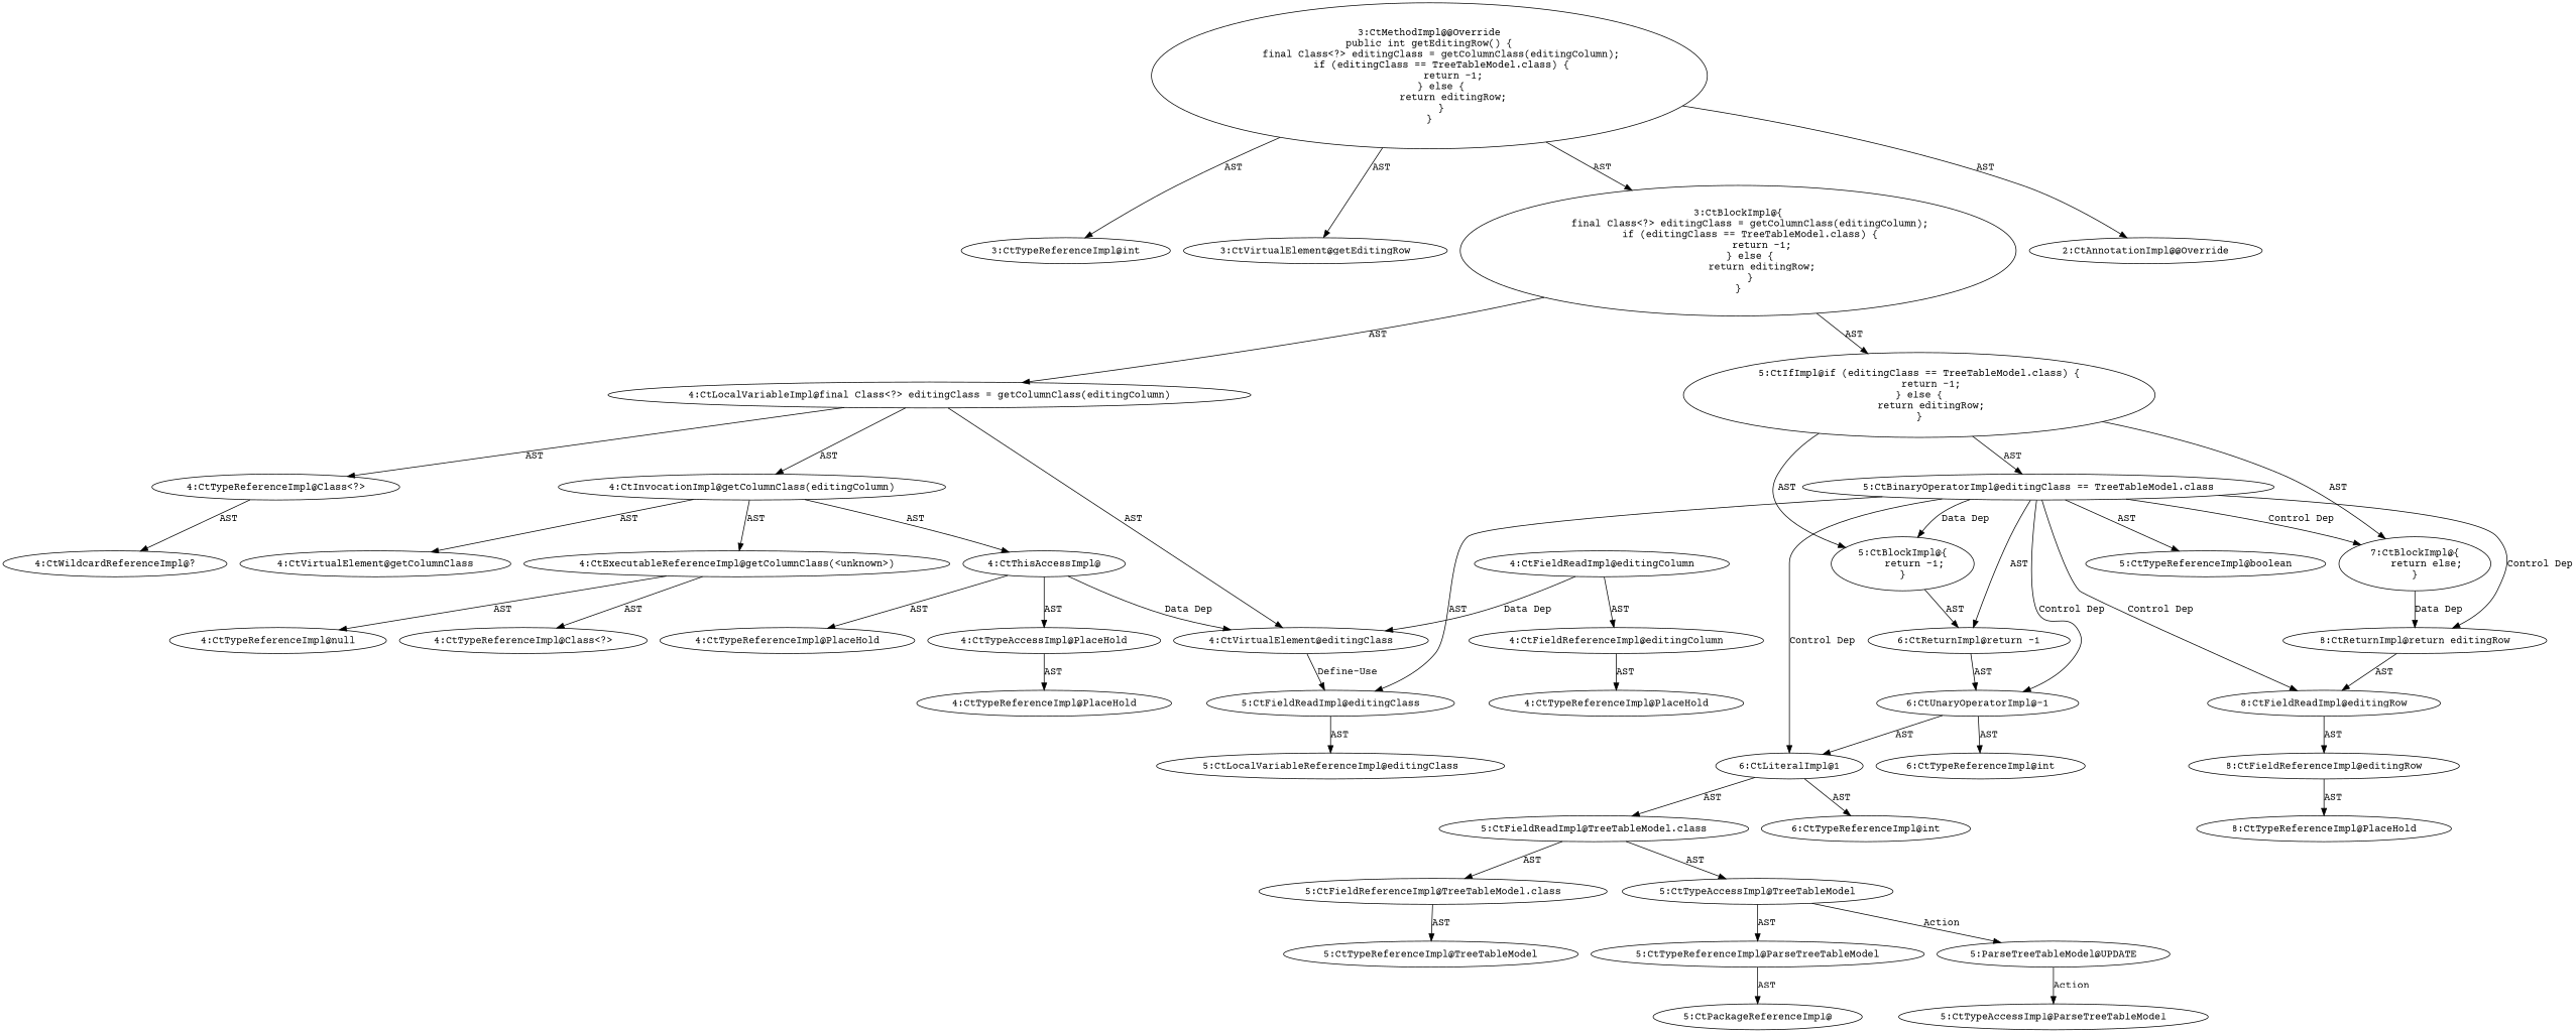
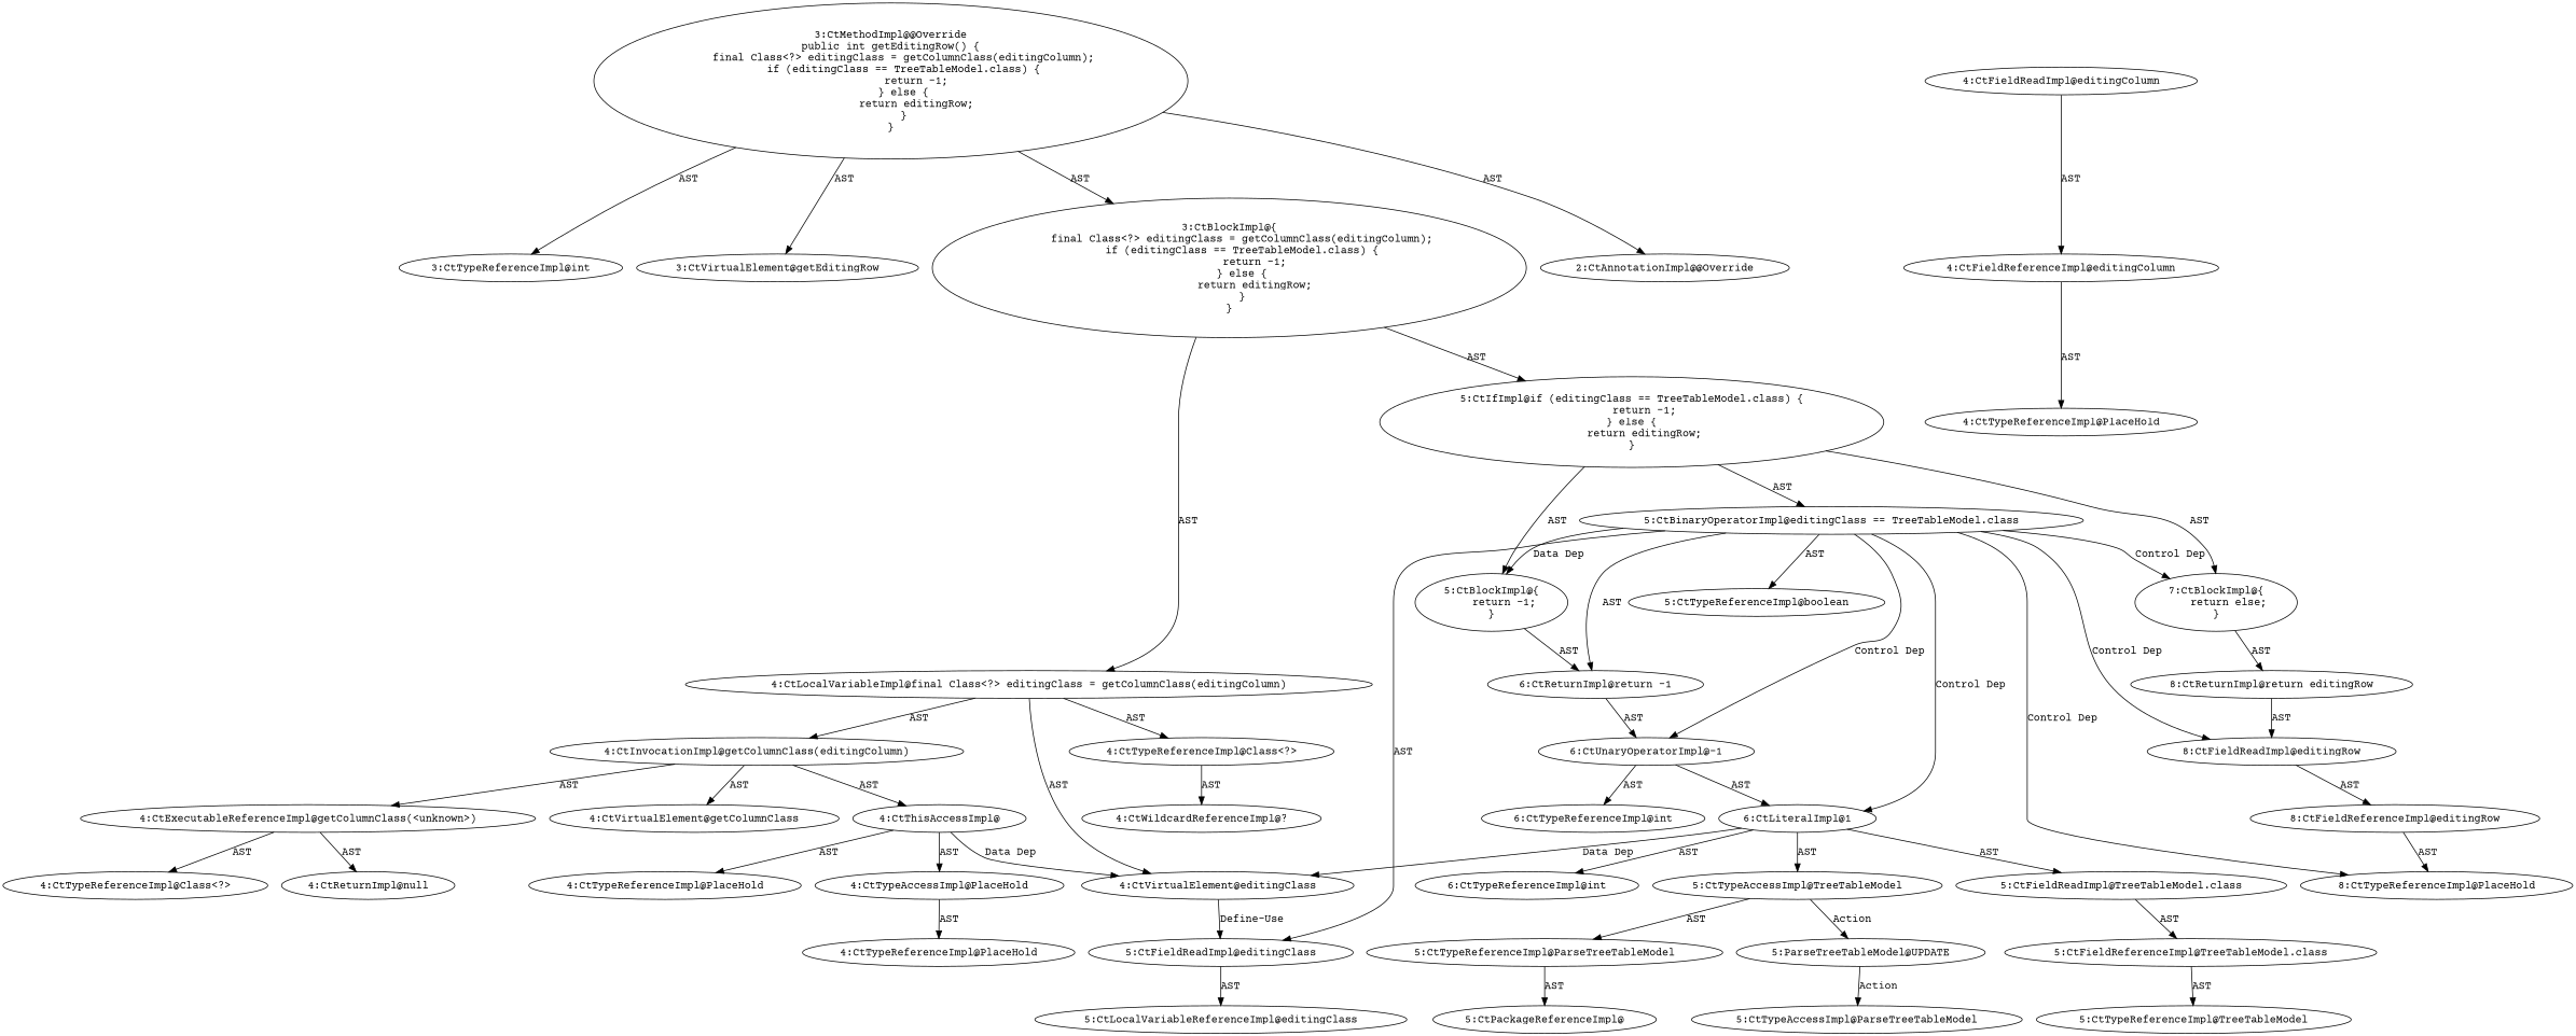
  digraph {
    fontname="Courier Prime"
    node [fontname="Courier Prime" shape=ellipse]
    edge [fontname="Courier Prime"]
    n1 [label="3:CtTypeReferenceImpl@int"]
    n2 [label="3:CtVirtualElement@getEditingRow"]
    n3 [label="4:CtTypeReferenceImpl@Class<?>"]
    n4 [label="4:CtWildcardReferenceImpl@?"]
    n5 [label="4:CtExecutableReferenceImpl@getColumnClass(<unknown>)"]
    n6 [label="4:CtTypeReferenceImpl@Class<?>"]
-   n7 [label="4:CtTypeReferenceImpl@null"]
+   n7 [label="4:CtReturnImpl@null"]
    n8 [label="4:CtVirtualElement@getColumnClass"]
    n9 [label="4:CtTypeAccessImpl@PlaceHold"]
    n10 [label="4:CtTypeReferenceImpl@PlaceHold"]
    n11 [label="4:CtThisAccessImpl@"]
    n12 [label="4:CtTypeReferenceImpl@PlaceHold"]
    n13 [label="4:CtVirtualElement@editingClass"]
    n14 [label="5:CtFieldReadImpl@editingClass"]
    n15 [label="4:CtFieldReferenceImpl@editingColumn"]
    n16 [label="4:CtTypeReferenceImpl@PlaceHold"]
    n17 [label="4:CtFieldReadImpl@editingColumn"]
    n18 [label="4:CtInvocationImpl@getColumnClass(editingColumn)"]
    n19 [label="5:CtLocalVariableReferenceImpl@editingClass"]
    n20 [label="4:CtLocalVariableImpl@final Class<?> editingClass = getColumnClass(editingColumn)"]
    n21 [label="5:CtFieldReferenceImpl@TreeTableModel.class"]
    n22 [label="5:CtTypeReferenceImpl@TreeTableModel"]
    n23 [label="5:CtFieldReadImpl@TreeTableModel.class"]
    n24 [label="5:CtTypeAccessImpl@TreeTableModel"]
    n25 [label="5:ParseTreeTableModel@UPDATE"]
    n26 [label="5:CtTypeReferenceImpl@ParseTreeTableModel"]
    n27 [label="5:CtTypeAccessImpl@ParseTreeTableModel"]
    n28 [label="5:CtBinaryOperatorImpl@editingClass == TreeTableModel.class"]
    n29 [label="5:CtTypeReferenceImpl@boolean"]
    n30 [label="6:CtLiteralImpl@1"]
    n31 [label="6:CtUnaryOperatorImpl@-1"]
    n32 [label="6:CtReturnImpl@return -1"]
    n33 [label="5:CtBlockImpl@\{\n    return -1;\n\}"]
    n34 [label="8:CtFieldReadImpl@editingRow"]
    n35 [label="8:CtReturnImpl@return editingRow"]
    n36 [label="7:CtBlockImpl@\{\n    return else;\n\}"]
    n37 [label="6:CtTypeReferenceImpl@int"]
    n38 [label="6:CtTypeReferenceImpl@int"]
    n39 [label="8:CtFieldReferenceImpl@editingRow"]
    n40 [label="8:CtTypeReferenceImpl@PlaceHold"]
    n41 [label="5:CtIfImpl@if (editingClass == TreeTableModel.class) \{\n    return -1;\n\} else \{\n    return editingRow;\n\}"]
    n42 [label="3:CtBlockImpl@\{\n    final Class<?> editingClass = getColumnClass(editingColumn);\n    if (editingClass == TreeTableModel.class) \{\n        return -1;\n    \} else \{\n        return editingRow;\n    \}\n\}"]
    n43 [label="3:CtMethodImpl@@Override\npublic int getEditingRow() \{\n    final Class<?> editingClass = getColumnClass(editingColumn);\n    if (editingClass == TreeTableModel.class) \{\n        return -1;\n    \} else \{\n        return editingRow;\n    \}\n\}"]
    n44 [label="2:CtAnnotationImpl@@Override"]
    n45 [label="5:CtPackageReferenceImpl@"]
    n3 -> n4 [label=AST]
    n5 -> n6 [label=AST]
    n5 -> n7 [label=AST]
    n9 -> n10 [label=AST]
    n11 -> n9 [label=AST]
    n11 -> n12 [label=AST]
    n11 -> n13 [label="Data Dep"]
    n13 -> n14 [label="Define-Use"]
    n14 -> n19 [label=AST]
    n15 -> n16 [label=AST]
-   n17 -> n13 [label="Data Dep"]
+   n30 -> n13 [label="Data Dep"]
    n17 -> n15 [label=AST]
    n18 -> n5 [label=AST]
    n18 -> n8 [label=AST]
    n18 -> n11 [label=AST]
    n20 -> n3 [label=AST]
    n20 -> n13 [label=AST]
    n20 -> n18 [label=AST]
    n21 -> n22 [label=AST]
    n23 -> n21 [label=AST]
-   n23 -> n24 [label=AST]
+   n30 -> n24 [label=AST]
    n24 -> n25 [label=Action]
    n24 -> n26 [label=AST]
    n25 -> n27 [label=Action]
    n26 -> n45 [label=AST]
    n28 -> n14 [label=AST]
    n28 -> n29 [label=AST]
    n28 -> n30 [label="Control Dep"]
    n28 -> n31 [label="Control Dep"]
    n28 -> n32 [label=AST]
    n28 -> n33 [label="Data Dep"]
    n28 -> n34 [label="Control Dep"]
-   n28 -> n35 [label="Control Dep"]
+   n28 -> n40 [label="Control Dep"]
    n28 -> n36 [label="Control Dep"]
    n30 -> n23 [label=AST]
    n30 -> n37 [label=AST]
    n31 -> n30 [label=AST]
    n31 -> n38 [label=AST]
    n32 -> n31 [label=AST]
    n33 -> n32 [label=AST]
    n34 -> n39 [label=AST]
    n35 -> n34 [label=AST]
-   n36 -> n35 [label="Data Dep"]
+   n36 -> n35 [label=AST]
    n39 -> n40 [label=AST]
    n41 -> n28 [label=AST]
    n41 -> n33 [label=AST]
    n41 -> n36 [label=AST]
    n42 -> n20 [label=AST]
    n42 -> n41 [label=AST]
    n43 -> n1 [label=AST]
    n43 -> n2 [label=AST]
    n43 -> n42 [label=AST]
    n43 -> n44 [label=AST]
  }
